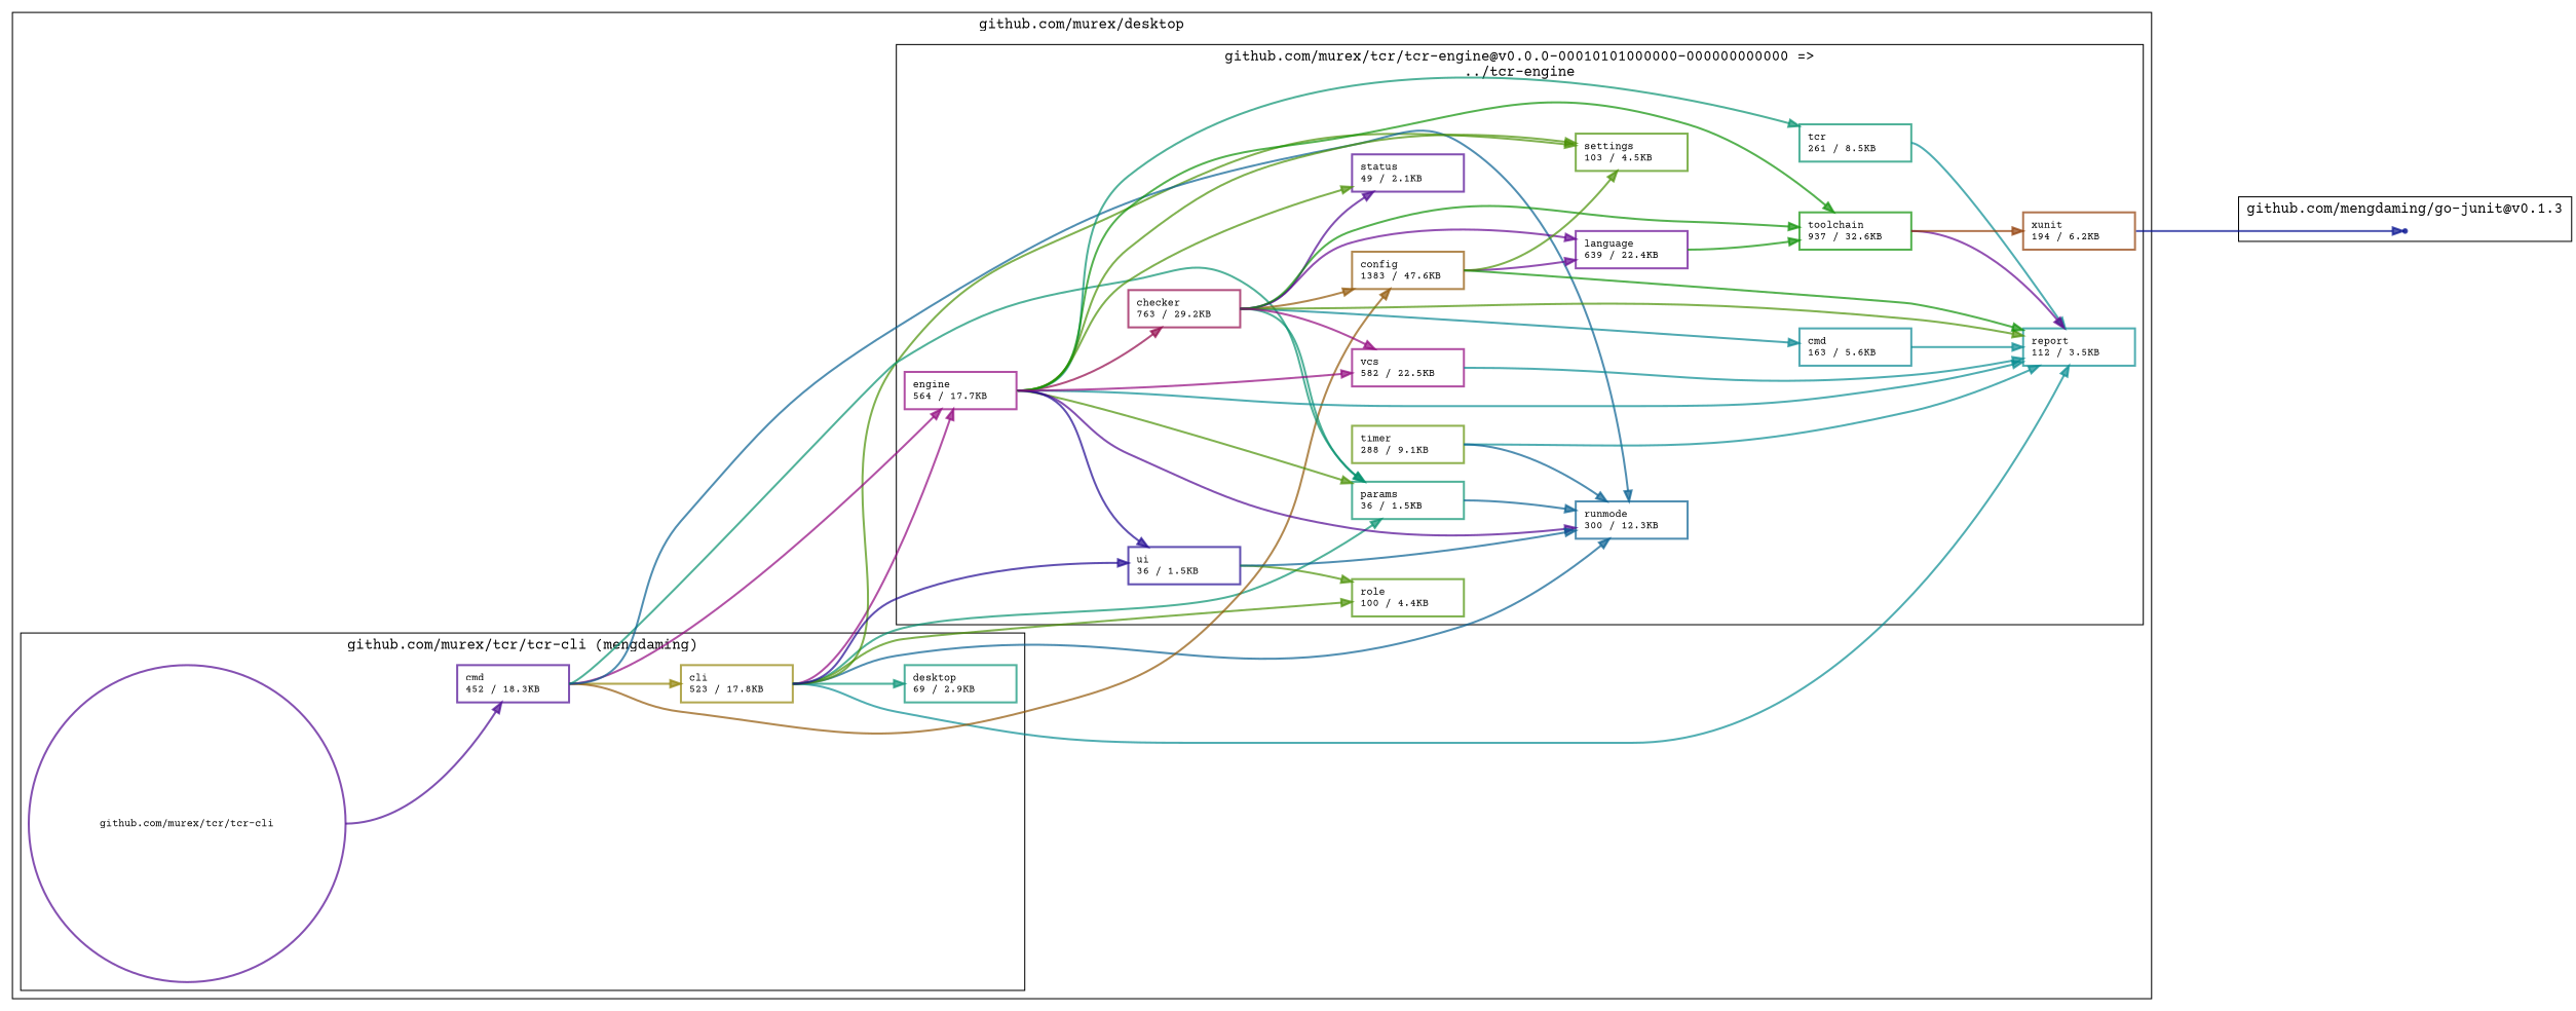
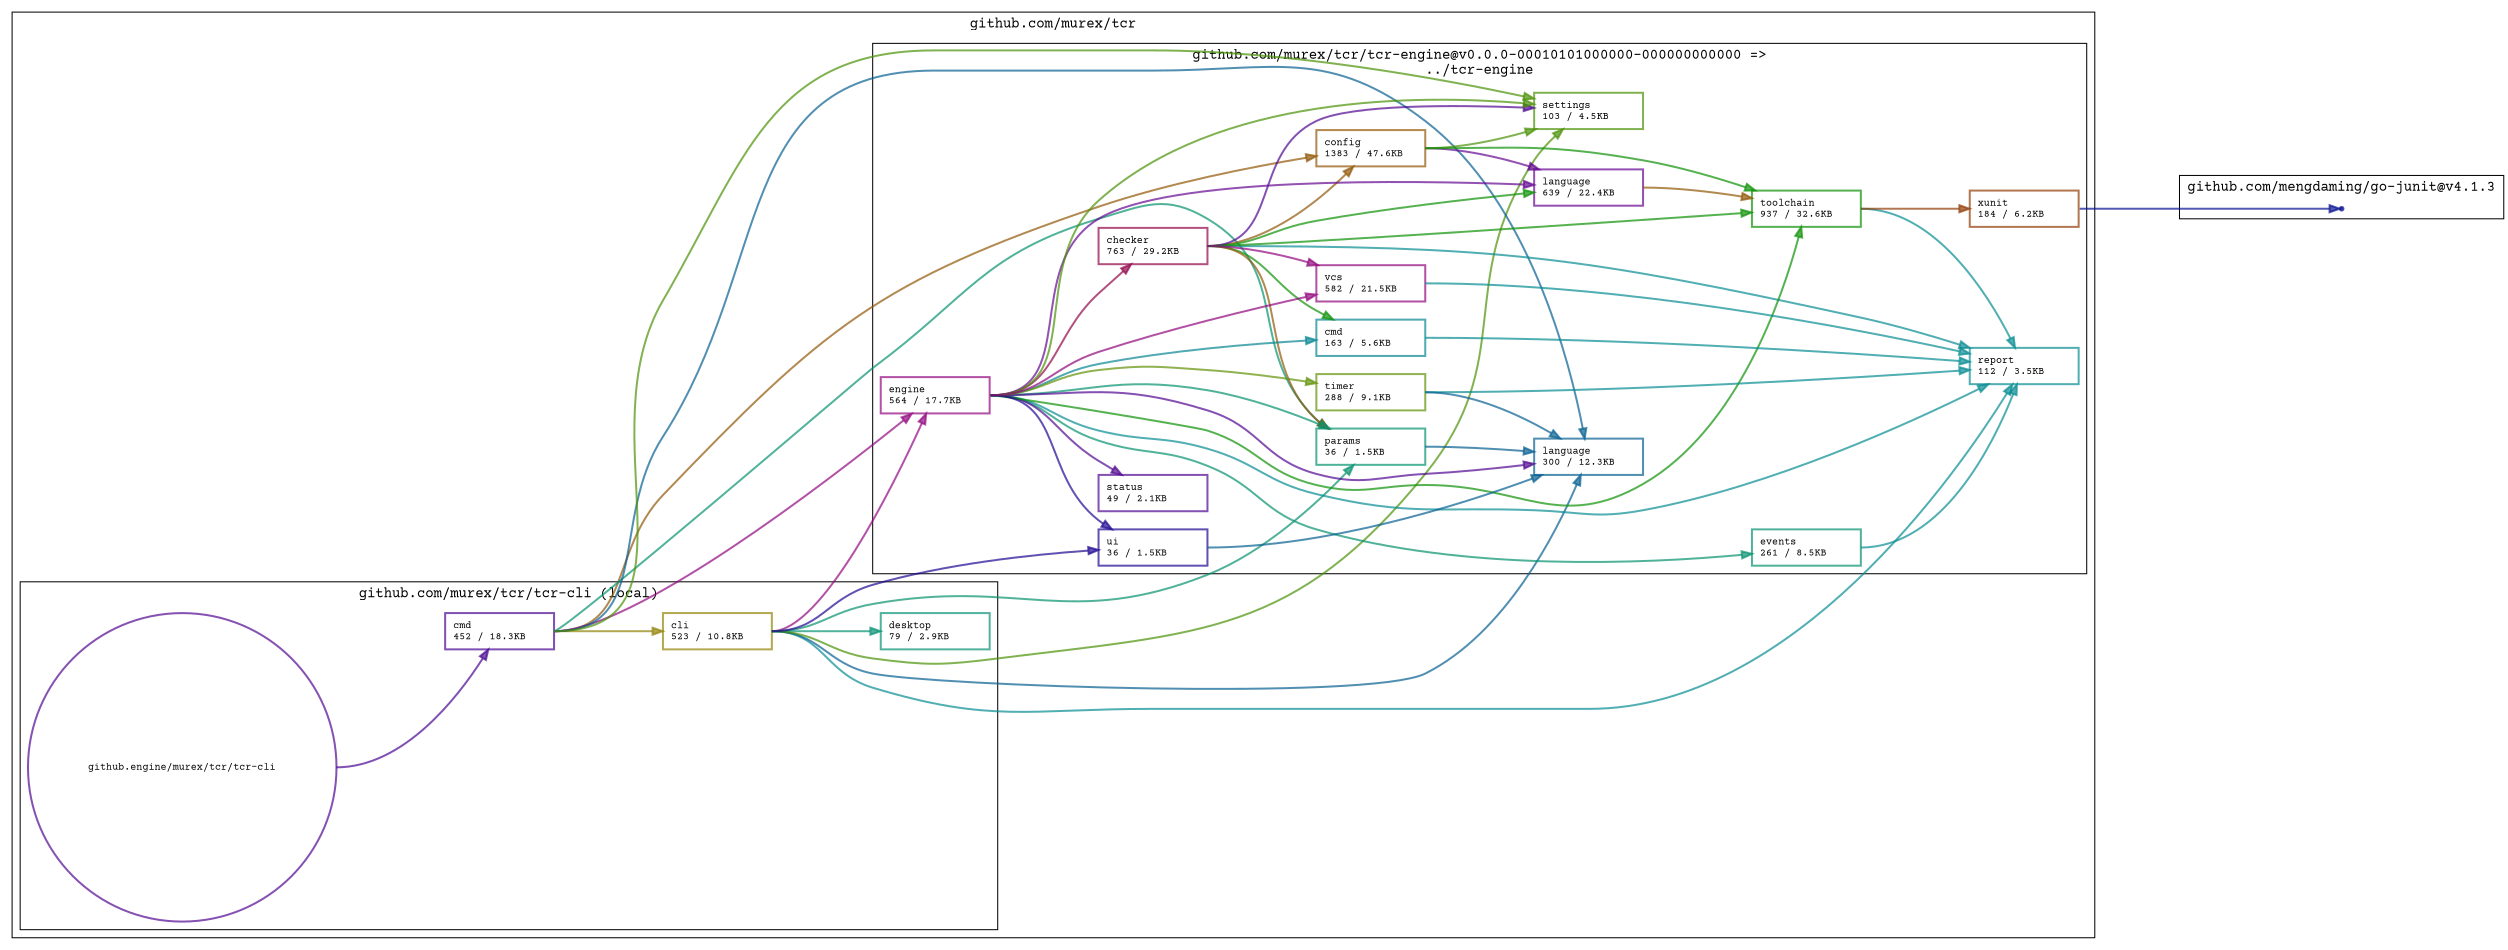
  digraph {
    compound=true
    fontname="Courier Prime"
    newrank=true
    quantum=0.5
    rankdir=LR
    ranksep=1.5
    node [color="#4b9107b2" fontname="Courier Prime" fontsize=10 penwidth=2 shape=rectangle]
    edge [color="#078b91b2" fontname="Courier Prime" penwidth=2 tailport=e]
    "github.com/mengdaming/go-junit" [color="#071291b2" rank=0 shape=point]
-   "github.com/murex/tcr/tcr-cli" [color="#510791b2" rank=0 shape=circle]
-   n3 [color="#918207b2" label="cli\l523 / 17.8KB\l"]
+   "github.com/murex/tcr/tcr-cli" [color="#510791b2" rank=0 shape=circle label="github.engine/murex/tcr/tcr-cli"]
+   n3 [color="#918207b2" label="cli\l523 / 10.8KB\l"]
    n4 [color="#4a0791b2" label="cmd\l452 / 18.3KB\l"]
-   n5 [color="#079175b2" label="desktop\l69 / 2.9KB\l"]
+   n5 [color="#079175b2" label="desktop\l79 / 2.9KB\l"]
    n6 [color="#91074ab2" label="checker\l763 / 29.2KB\l"]
    n7 [color="#915707b2" label="config\l1383 / 47.6KB\l"]
    n8 [color="#91077fb2" label="engine\l564 / 17.7KB\l"]
-   n9 [color="#07916eb2" label="tcr\l261 / 8.5KB\l"]
+   n9 [color="#07916eb2" label="events\l261 / 8.5KB\l"]
    n10 [color="#078691b2" label="cmd\l163 / 5.6KB\l"]
    n11 [color="#650791b2" label="language\l639 / 22.4KB\l"]
    n12 [color="#07916fb2" label="params\l36 / 1.5KB\l"]
    n13 [color="#078b91b2" label="report\l112 / 3.5KB\l"]
-   n14 [label="role\l100 / 4.4KB\l"]
-   n15 [color="#075f91b2" label="runmode\l300 / 12.3KB\l"]
+   n15 [color="#075f91b2" label="language\l300 / 12.3KB\l"]
    n16 [label="settings\l103 / 4.5KB\l"]
    n17 [color="#4f0791b2" label="status\l49 / 2.1KB\l"]
    n18 [color="#609107b2" label="timer\l288 / 9.1KB\l"]
    n19 [color="#0e9107b2" label="toolchain\l937 / 32.6KB\l"]
    n20 [color="#1f0791b2" label="ui\l36 / 1.5KB\l"]
-   n21 [color="#91077db2" label="vcs\l582 / 22.5KB\l"]
-   n22 [color="#913c07b2" label="xunit\l194 / 6.2KB\l"]
+   n21 [color="#91077db2" label="vcs\l582 / 21.5KB\l"]
+   n22 [color="#913c07b2" label="xunit\l184 / 6.2KB\l"]
    subgraph cluster_1 {
-     label="github.com/mengdaming/go-junit@v0.1.3"
+     label="github.com/mengdaming/go-junit@v4.1.3"
      "github.com/mengdaming/go-junit"
    }
    subgraph cluster_2 {
-     label="github.com/murex/desktop"
+     label="github.com/murex/tcr"
      subgraph cluster_3 {
-       label="github.com/murex/tcr/tcr-cli (mengdaming)"
+       label="github.com/murex/tcr/tcr-cli (local)"
        "github.com/murex/tcr/tcr-cli"
        n3
        n4
        n5
      }
      subgraph cluster_4 {
        label="github.com/murex/tcr/tcr-engine@v0.0.0-00010101000000-000000000000 =>\n../tcr-engine"
        n6
        n7
        n8
        n9
        n10
        n11
        n12
        n13
-       n14
        n15
        n16
        n17
        n18
        n19
        n20
        n21
        n22
      }
    }
    "github.com/murex/tcr/tcr-cli" -> n4 [color="#4a0791b2"]
    n3 -> n5 [color="#079175b2"]
    n3 -> n8 [color="#91077fb2"]
    n3 -> n12 [color="#07916fb2"]
    n3 -> n13
-   n3 -> n14 [color="#4b9107b2"]
    n3 -> n15 [color="#075f91b2"]
    n3 -> n16 [color="#4b9107b2"]
    n3 -> n20 [color="#1f0791b2"]
    n4 -> n3 [color="#918207b2"]
    n4 -> n7 [color="#915707b2"]
    n4 -> n8 [color="#91077fb2"]
    n4 -> n12 [color="#07916fb2"]
    n4 -> n15 [color="#075f91b2"]
+   n4 -> n16 [color="#4b9107b2"]
    n6 -> n7 [color="#915707b2"]
-   n6 -> n10 [color="#078691b2"]
-   n6 -> n11 [color="#650791b2"]
-   n6 -> n12 [color="#07916fb2"]
-   n6 -> n13 [color="#4b9107b2"]
-   n6 -> n17 [color="#4f0791b2"]
+   n6 -> n10 [color="#0e9107b2"]
+   n6 -> n11 [color="#0e9107b2"]
+   n6 -> n12 [color="#915707b2"]
+   n6 -> n13
+   n6 -> n16 [color="#4f0791b2"]
    n6 -> n19 [color="#0e9107b2"]
    n6 -> n21 [color="#91077db2"]
    n7 -> n11 [color="#650791b2"]
    n7 -> n16 [color="#4b9107b2"]
-   n7 -> n13 [color="#0e9107b2"]
+   n7 -> n19 [color="#0e9107b2"]
    n8 -> n6 [color="#91074ab2"]
    n8 -> n9 [color="#07916eb2"]
-   n8 -> n12 [color="#4b9107b2"]
+   n8 -> n10 [color="#078691b2"]
+   n8 -> n11 [color="#650791b2"]
+   n8 -> n12 [color="#07916fb2"]
    n8 -> n13
    n8 -> n15 [color="#4f0791b2"]
    n8 -> n16 [color="#4b9107b2"]
-   n8 -> n17 [color="#4b9107b2"]
+   n8 -> n17 [color="#4f0791b2"]
+   n8 -> n18 [color="#609107b2"]
    n8 -> n19 [color="#0e9107b2"]
    n8 -> n20 [color="#1f0791b2"]
    n8 -> n21 [color="#91077db2"]
    n9 -> n13
    n10 -> n13
-   n11 -> n19 [color="#0e9107b2"]
+   n11 -> n19 [color="#915707b2"]
    n12 -> n15 [color="#075f91b2"]
    n18 -> n13
    n18 -> n15 [color="#075f91b2"]
-   n19 -> n13 [color="#650791b2"]
+   n19 -> n13
    n19 -> n22 [color="#913c07b2"]
-   n20 -> n14 [color="#4b9107b2"]
    n20 -> n15 [color="#075f91b2"]
    n21 -> n13
    n22 -> "github.com/mengdaming/go-junit" [color="#071291b2"]
  }
